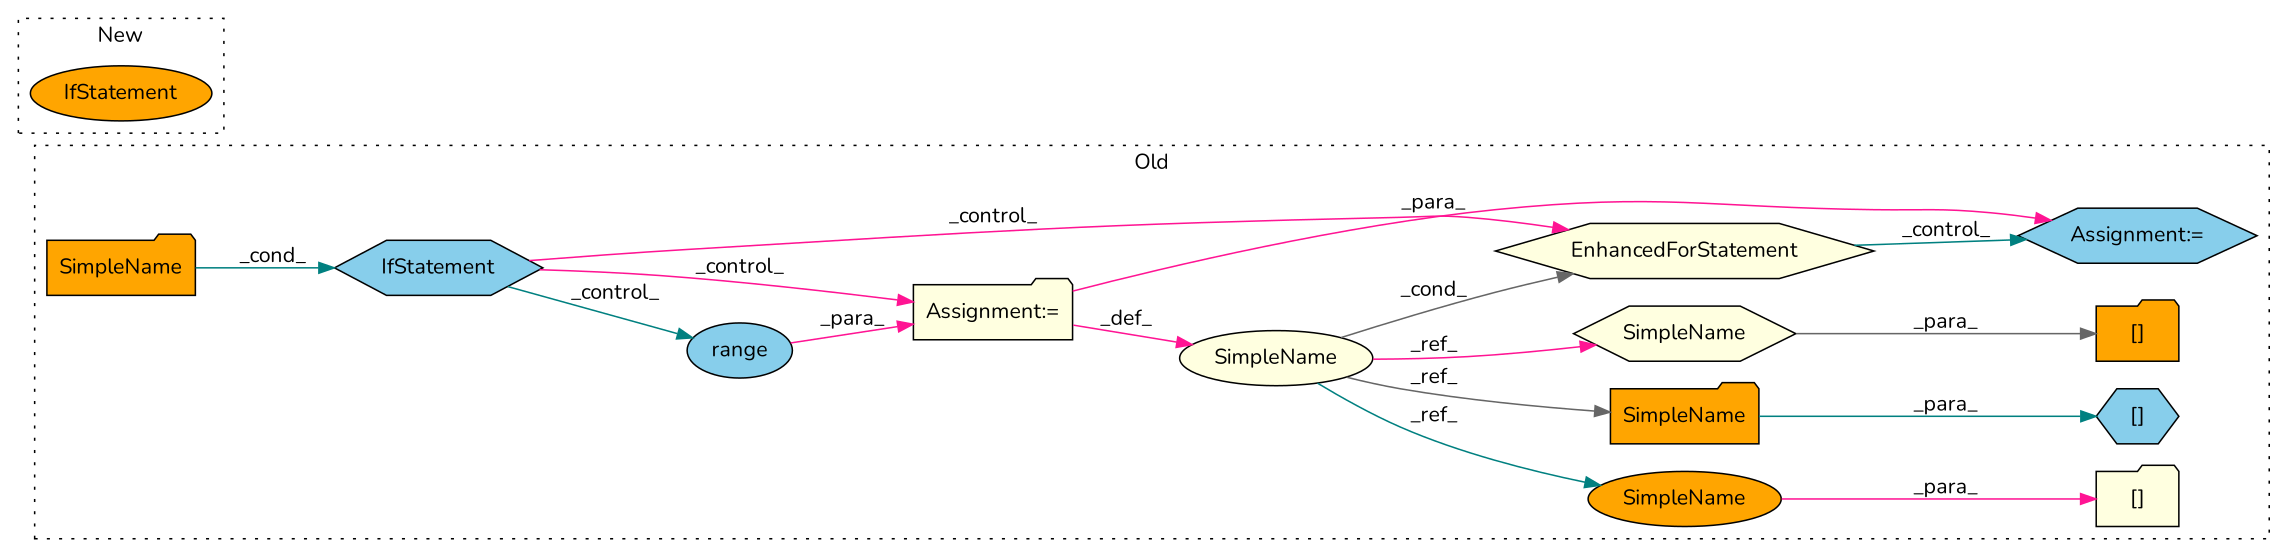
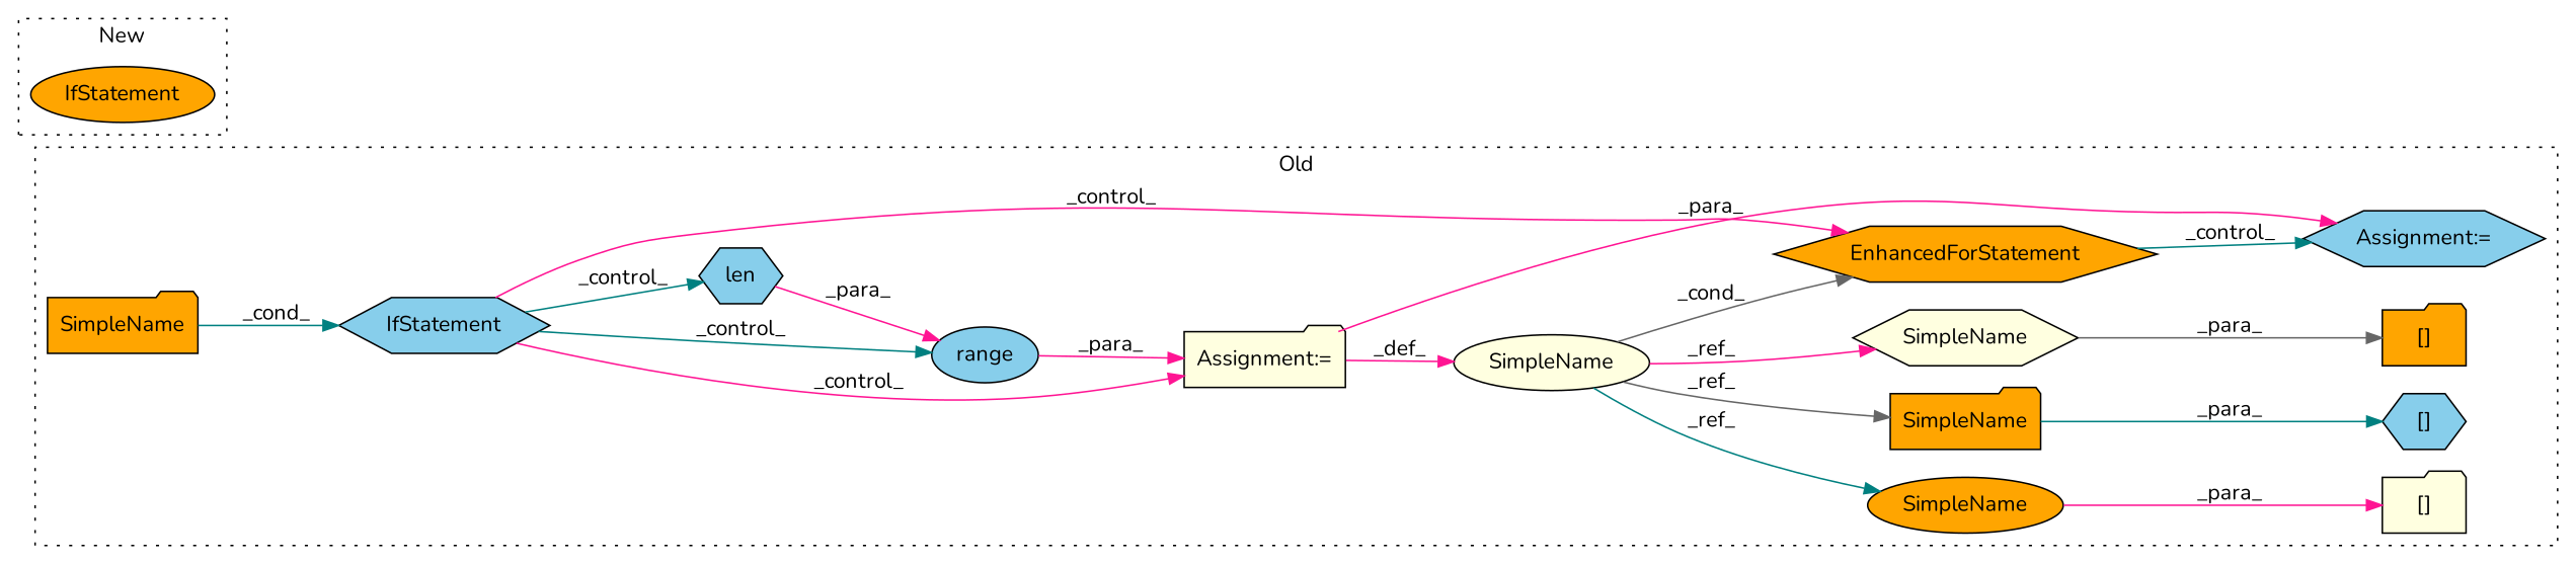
  digraph {
    fontname=Nunito
    rankdir=LR
    node [a=42 fillcolor=orange fontname=Nunito l=1 s="1449,1530" shape=hexagon style=filled]
    edge [color=deeppink fontname=Nunito]
    n1 [a=32 fillcolor=skyblue l="6,1" label=range s="1514,1529" shape=ellipse]
    n2 [a=7 fillcolor=lightyellow l="57,2" label="Assignment:=" shape=folder]
-   n3 [a=70 fillcolor=lightyellow l="57,2" label=EnhancedForStatement]
+   n3 [a=70 l="57,2" label=EnhancedForStatement]
    n4 [a=2 fillcolor=lightyellow l="5,1" label="[]" s="1611,1617" shape=folder]
    n5 [fillcolor=lightyellow label=SimpleName s=1510 shape=ellipse]
    n6 [a=7 fillcolor=skyblue label="Assignment:=" s=1733]
+   n7 [a=32 fillcolor=skyblue l="4,1" label=len s="1520,1528"]
    n8 [a=2 fillcolor=skyblue l="5,1" label="[]" s="1661,1667"]
    n9 [label=SimpleName shape=folder l="" s=""]
    n10 [a=2 l="5,1" label="[]" s="1644,1650" shape=folder]
    n11 [a=25 fillcolor=skyblue l="4,2" label=IfStatement s="1344,1367"]
    n12 [fillcolor=lightyellow label=SimpleName s=1649]
    n13 [label=SimpleName s=1666 shape=folder]
    n14 [label=SimpleName s=1616 shape=ellipse]
    n15 [a=25 l="4,2" label=IfStatement s="1277,1300" shape=ellipse]
    subgraph cluster_1 {
      label=Old
      style=dotted
      n1
      n2
      n3
      n4
      n5
      n6
+     n7
      n8
      n9
      n10
      n11
      n12
      n13
      n14
    }
    subgraph cluster_2 {
      label=New
      style=dotted
      n15
    }
    n1 -> n2 [label=_para_]
    n2 -> n5 [label=_def_]
    n2 -> n6 [label=_para_]
    n3 -> n6 [color=teal label=_control_]
    n5 -> n3 [color=gray40 label=_cond_]
    n5 -> n12 [label=_ref_]
    n5 -> n13 [color=gray40 label=_ref_]
    n5 -> n14 [color=teal label=_ref_]
+   n7 -> n1 [label=_para_]
    n9 -> n11 [color=teal label=_cond_]
    n11 -> n1 [color=teal label=_control_]
    n11 -> n2 [label=_control_]
    n11 -> n3 [label=_control_]
+   n11 -> n7 [color=teal label=_control_]
    n12 -> n10 [color=gray40 label=_para_]
    n13 -> n8 [color=teal label=_para_]
    n14 -> n4 [label=_para_]
  }
